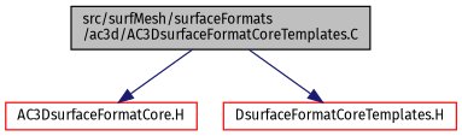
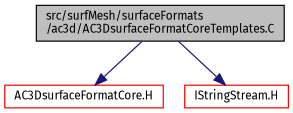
  digraph {
    fontname="Fira Sans"
    node [color=red fontname="Fira Sans" fontsize=10 shape=record]
    edge [color=midnightblue fontname="Fira Sans" fontsize=10 labelfontname=Helvetica labelfontsize=10 style=solid]
    n1 [color=black fillcolor=grey75 fontcolor=black height=0.2 label="src/surfMesh/surfaceFormats\l/ac3d/AC3DsurfaceFormatCoreTemplates.C" style=filled width=0.4]
    n2 [height=0.2 label="AC3DsurfaceFormatCore.H" width=0.4]
-   n3 [height=0.2 label="DsurfaceFormatCoreTemplates.H" width=0.4]
+   n3 [height=0.2 label="IStringStream.H" width=0.4]
    n1 -> n2
    n1 -> n3
  }
